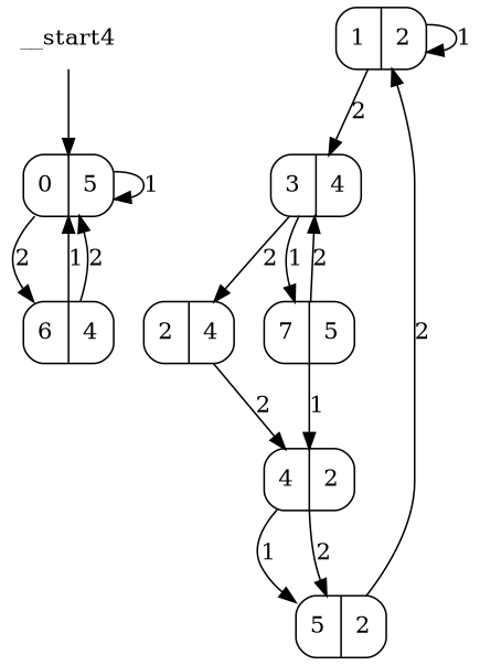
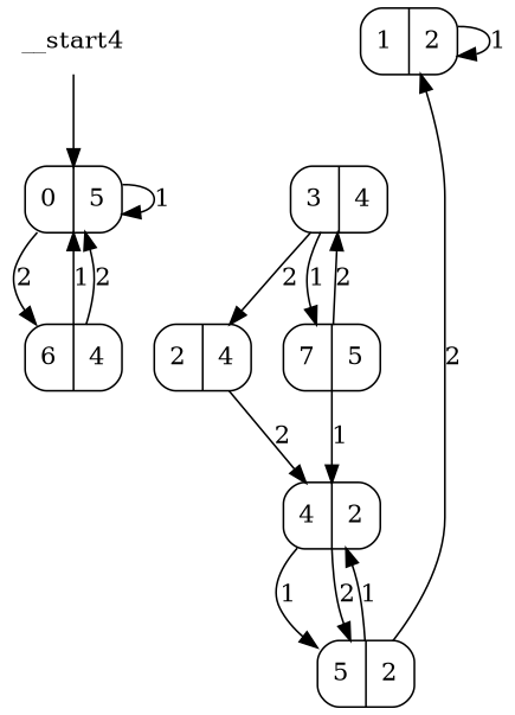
  digraph {
    node [shape=record style=rounded]
    n1 [label="0|5"]
    n2 [label="6|4"]
    n3 [label="1|2"]
    n4 [label="3|4"]
    n5 [label="2|4"]
    n6 [label="7|5"]
    n7 [label="4|2"]
    n8 [label="5|2"]
    n9 [label=__start4 shape=none style=""]
    n1 -> n1 [label=1]
    n1 -> n2 [label=2]
    n2 -> n1 [label=1]
    n2 -> n1 [label=2]
    n3 -> n3 [label=1]
-   n3 -> n4 [label=2]
    n4 -> n5 [label=2]
    n4 -> n6 [label=1]
    n5 -> n7 [label=2]
    n6 -> n4 [label=2]
    n6 -> n7 [label=1]
    n7 -> n8 [label=1]
    n7 -> n8 [label=2]
    n8 -> n3 [label=2]
+   n8 -> n7 [label=1]
    n9 -> n1
  }
